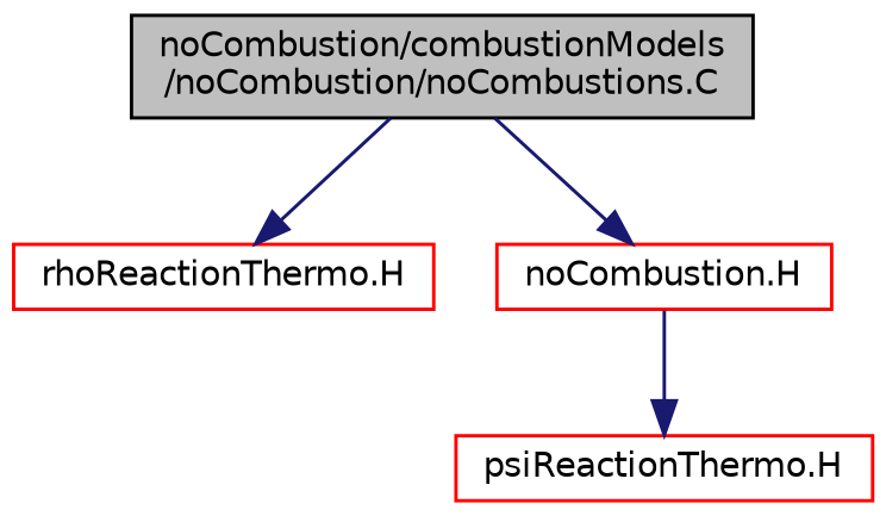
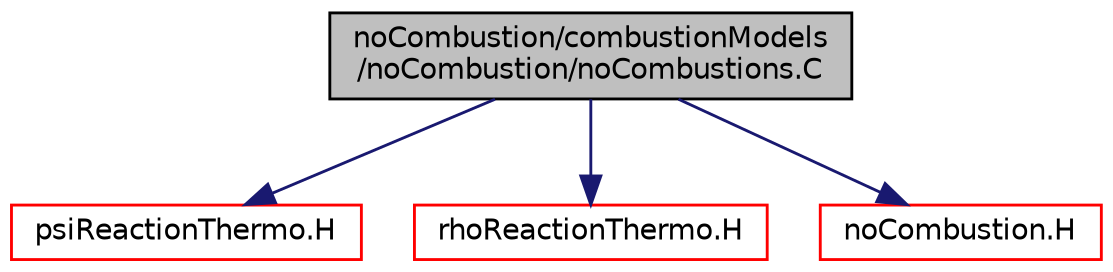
  digraph {
    node [color=red fontname=Helvetica fontsize=10 shape=record]
    edge [color=midnightblue fontname=Helvetica fontsize=10 labelfontname=Helvetica labelfontsize=10 style=solid]
    n1 [color=black fillcolor=grey75 fontcolor=black height=0.2 label="noCombustion/combustionModels\l/noCombustion/noCombustions.C" style=filled width=0.4]
    n2 [height=0.2 label="psiReactionThermo.H" width=0.4]
    n3 [height=0.2 label="rhoReactionThermo.H" width=0.4]
    n4 [height=0.2 label="noCombustion.H" width=0.4]
-   n4 -> n2
+   n1 -> n2
    n1 -> n3
    n1 -> n4
  }
